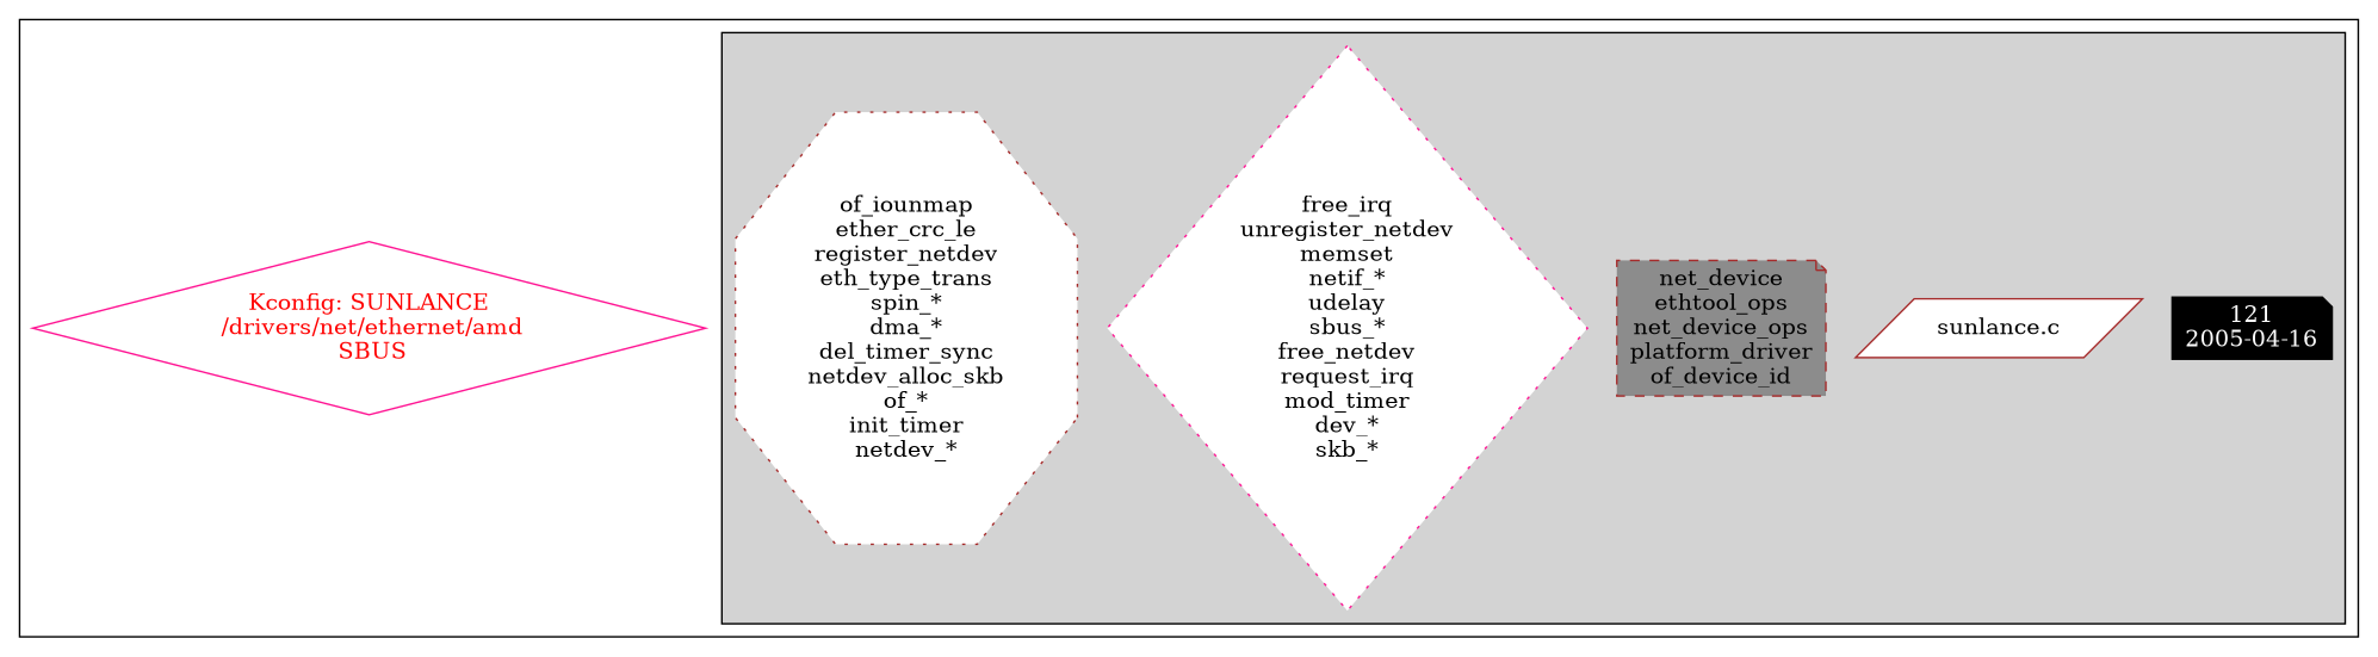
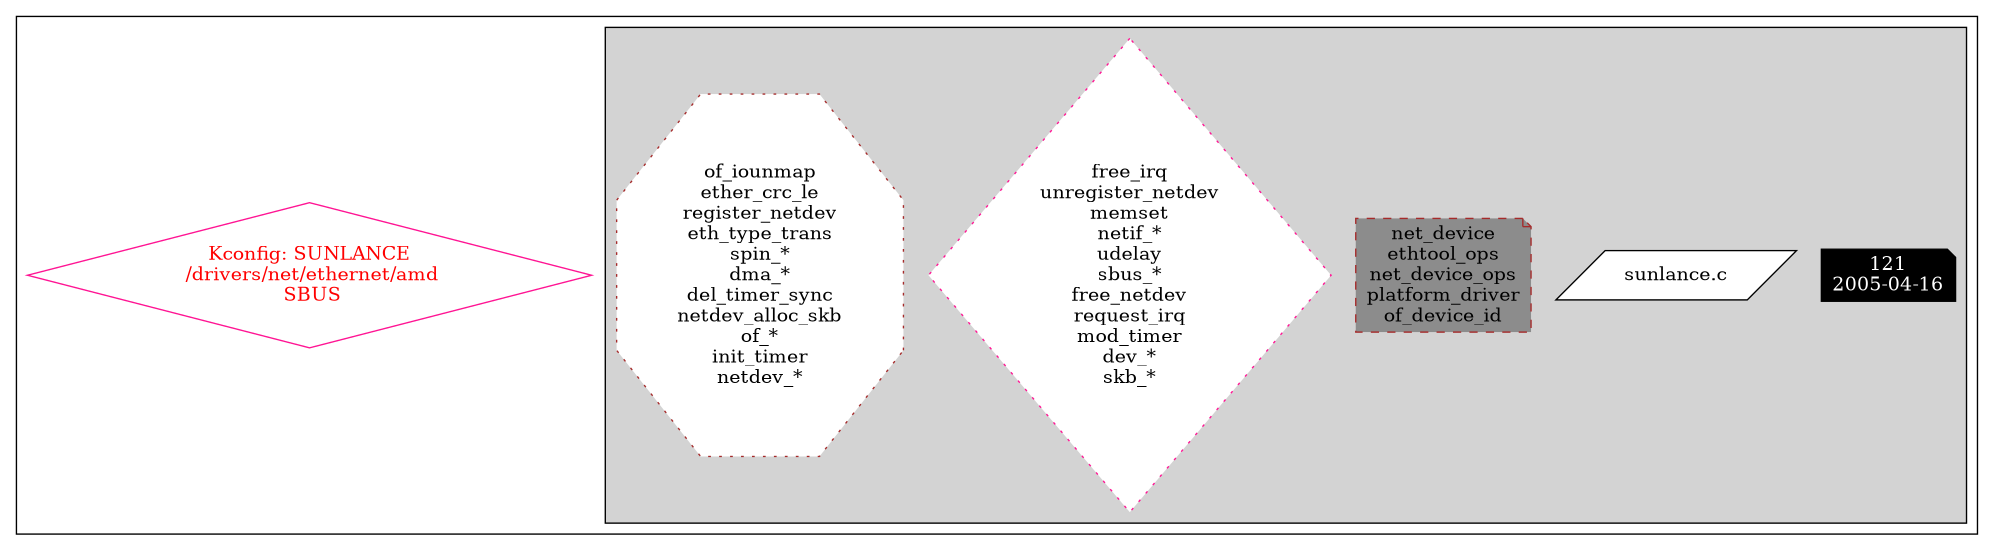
  digraph {
    ranksep=2
    splines=ortho
    node [fillcolor=white fontcolor=black style=filled color=black shape=note]
    n1 [fillcolor=black fontcolor=white label="121\n2005-04-16"]
-   n2 [label="sunlance.c\n" color=brown shape=parallelogram]
+   n2 [label="sunlance.c\n" shape=parallelogram]
    n3 [fillcolor=grey55 label="net_device\nethtool_ops\nnet_device_ops\nplatform_driver\nof_device_id\n" style="filled,dashed" color=brown]
    n4 [label="free_irq\nunregister_netdev\nmemset\nnetif_*\nudelay\nsbus_*\nfree_netdev\nrequest_irq\nmod_timer\ndev_*\nskb_*\n" shape=diamond style="filled,dotted" color=deeppink]
    n5 [label="of_iounmap\nether_crc_le\nregister_netdev\neth_type_trans\nspin_*\ndma_*\ndel_timer_sync\nnetdev_alloc_skb\nof_*\ninit_timer\nnetdev_*\n" shape=octagon style="filled,dotted" color=brown]
    n6 [fontcolor=red label="Kconfig: SUNLANCE\n /drivers/net/ethernet/amd\n  SBUS " shape=diamond color=deeppink fillcolor="" style=""]
    subgraph cluster_1 {
      n6
      subgraph cluster_2 {
        style=filled
        n1
        n2
        n3
        n4
        n5
      }
    }
  }
